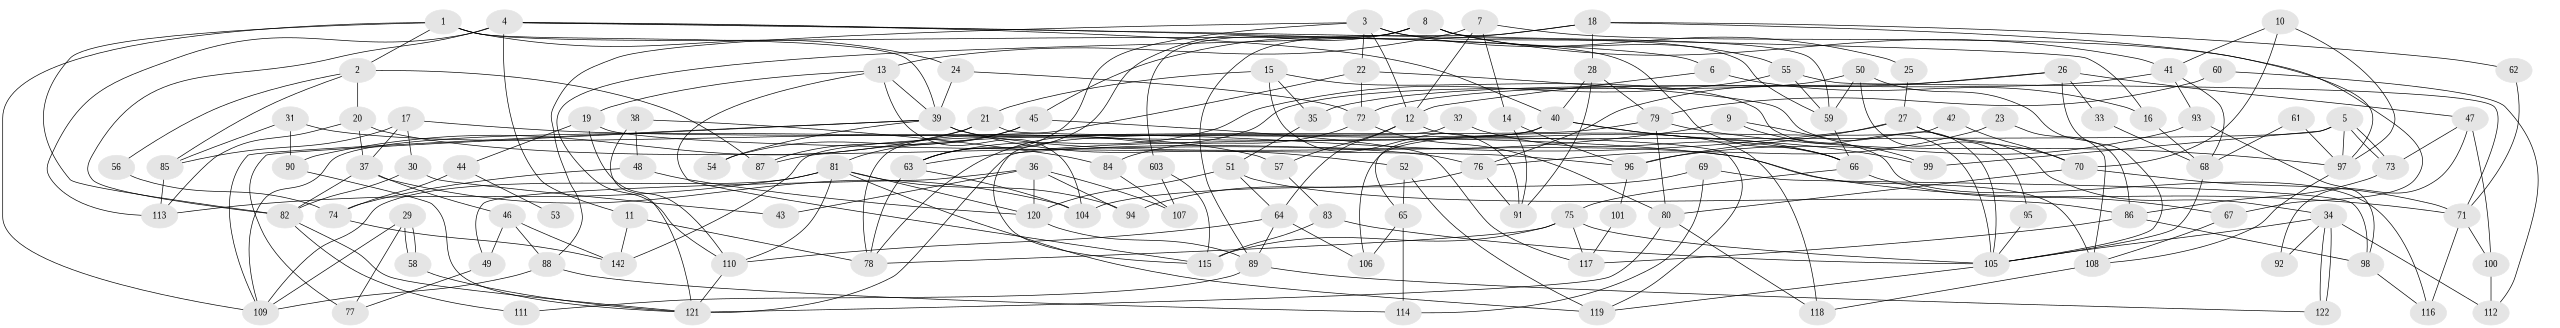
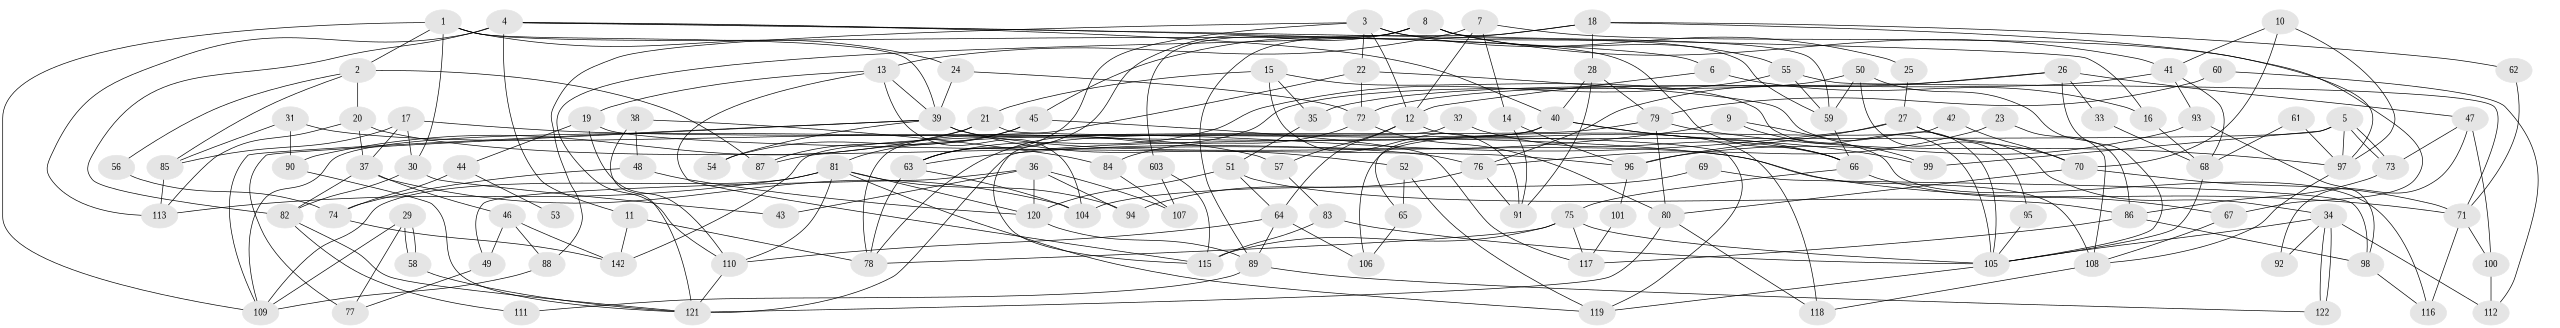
  graph {
    fontname="Liberation Serif"
    node [color=gray90 fontname="Liberation Serif" style=filled]
    edge [fontname="Liberation Serif"]
    1
    2
    24
    39
    66
    82
    109
    20
    56
    85
    87
    72
    108
    77
    52
    54
    67
    75
    121
    111
    113
    37
    76
    74
    3
    12
    22
    25
    59
    63
    88
    57
    64
    118
    78
    105
    27
    104
-   114
    4
    6
    11
    16
    40
    n45 [label=142]
    68
    99
    65
    5
    73
    97
    86
    7
    13
    14
    19
    115
    91
    96
    8
    41
    55
    n63 [label=603]
    110
    93
    71
    107
    9
    116
    10
    70
    80
    83
    89
    106
    44
    101
    15
    21
    35
    90
    119
    51
    17
    30
    43
    46
    100
    18
    28
    45
    62
    79
    81
    117
    122
    53
    94
    84
    23
    34
    26
    33
    47
    92
    112
    29
    58
    31
    32
    120
    36
    49
    38
    48
    98
    42
    50
    95
    60
    61
    69
    1 -- 2
    1 -- 24
    1 -- 39
    1 -- 66
-   1 -- 82
+   1 -- 30
    1 -- 109
    2 -- 20
    2 -- 56
    2 -- 85
    2 -- 87
    24 -- 39
    24 -- 72
    39 -- 109
    39 -- 108
    39 -- 77
    39 -- 52
    39 -- 54
    66 -- 67
    66 -- 75
    82 -- 121
    82 -- 111
    20 -- 113
    20 -- 37
    20 -- 76
    56 -- 74
    85 -- 113
    72 -- 80
    72 -- 84
    108 -- 118
    52 -- 65
    52 -- 119
    67 -- 108
    75 -- 78
    75 -- 105
    75 -- 115
    75 -- 117
    37 -- 82
    37 -- 104
    37 -- 46
    76 -- 91
    76 -- 94
    74 -- n45
    3 -- 12
    3 -- 22
    3 -- 25
    3 -- 59
    3 -- 63
    3 -- 88
    12 -- 57
    12 -- 64
    12 -- 118
    22 -- 72
    22 -- 78
    22 -- 105
    25 -- 27
    59 -- 66
    63 -- 78
    63 -- 104
    88 -- 109
-   88 -- 114
    57 -- 83
    64 -- 110
    64 -- 89
    64 -- 106
    105 -- 119
    27 -- 87
    27 -- 96
    27 -- 70
    27 -- 34
    4 -- 82
    4 -- 113
    4 -- 6
    4 -- 11
    4 -- 16
    4 -- 40
    6 -- 12
    6 -- 16
    11 -- 78
    11 -- n45
    16 -- 68
    40 -- 66
    40 -- 109
    40 -- 99
    40 -- 65
    68 -- 105
-   65 -- 114
    65 -- 106
    5 -- 121
    5 -- 99
    5 -- 73
    5 -- 73
    5 -- 97
    73 -- 86
    97 -- 108
    86 -- 117
    86 -- 98
    7 -- 67
    7 -- 12
    7 -- 13
    7 -- 14
    13 -- 39
    13 -- 104
    13 -- 19
    13 -- 115
    14 -- 91
    14 -- 96
    19 -- 96
    19 -- 110
    19 -- 44
    96 -- 101
    8 -- 59
    8 -- 63
    8 -- 41
    8 -- 55
    8 -- n63
    8 -- 110
    41 -- 72
    41 -- 68
    41 -- 93
    55 -- 59
    55 -- 63
    55 -- 71
    n63 -- 115
    n63 -- 107
    110 -- 121
    93 -- 96
    93 -- 98
    71 -- 116
    71 -- 100
    9 -- 63
    9 -- 99
    9 -- 116
    10 -- 97
    10 -- 41
    10 -- 70
    70 -- 71
    70 -- 80
    80 -- 121
    80 -- 118
    83 -- 105
    83 -- 115
    89 -- 111
    89 -- 122
    44 -- 74
    44 -- 53
    101 -- 117
    15 -- 105
    15 -- 91
    15 -- 21
    15 -- 35
    21 -- 87
    21 -- 90
    21 -- 119
    35 -- 51
    90 -- 121
    51 -- 64
    51 -- 86
    51 -- 120
    17 -- 85
    17 -- 37
    17 -- 71
    17 -- 30
    30 -- 82
    30 -- 43
    46 -- 88
    46 -- n45
    46 -- 49
    100 -- 112
    18 -- 97
    18 -- 89
    18 -- 28
    18 -- 45
    18 -- 62
    28 -- 40
    28 -- 91
    28 -- 79
    45 -- 54
    45 -- 81
    45 -- 117
    62 -- 71
    79 -- n45
    79 -- 97
    79 -- 80
    81 -- 109
    81 -- 113
    81 -- 110
    81 -- 119
    81 -- 94
    81 -- 120
    84 -- 107
    23 -- 108
    23 -- 76
    34 -- 105
    34 -- 122
    34 -- 122
    34 -- 92
    34 -- 112
    26 -- 76
    26 -- 105
    26 -- 35
    26 -- 33
    26 -- 47
    33 -- 68
    47 -- 73
    47 -- 100
    47 -- 92
    29 -- 109
    29 -- 77
    29 -- 58
    29 -- 58
    58 -- 121
    31 -- 85
    31 -- 57
    31 -- 90
    32 -- 66
    32 -- 115
    120 -- 89
    36 -- 107
    36 -- 43
    36 -- 94
    36 -- 120
    36 -- 49
    49 -- 77
    38 -- 121
    38 -- 84
    38 -- 48
    48 -- 74
    48 -- 120
    98 -- 116
    42 -- 70
    42 -- 106
    50 -- 59
    50 -- 78
    50 -- 86
    50 -- 95
    95 -- 105
    60 -- 79
    60 -- 112
    61 -- 68
    61 -- 97
    69 -- 104
-   69 -- 114
    69 -- 98
  }
